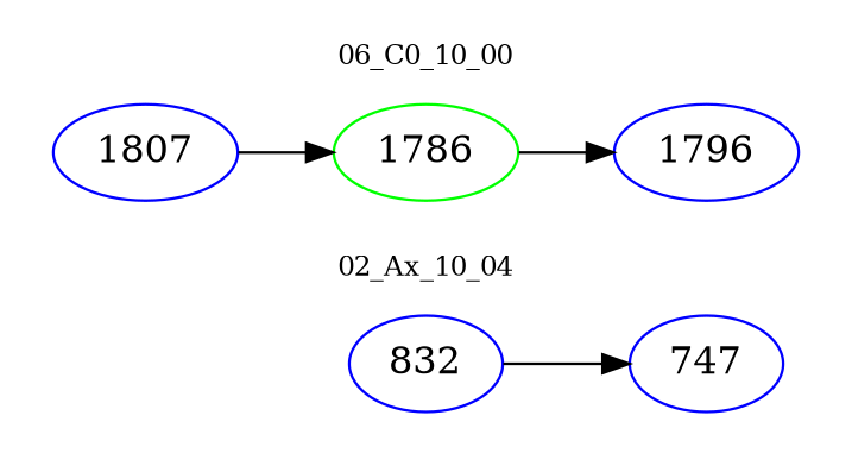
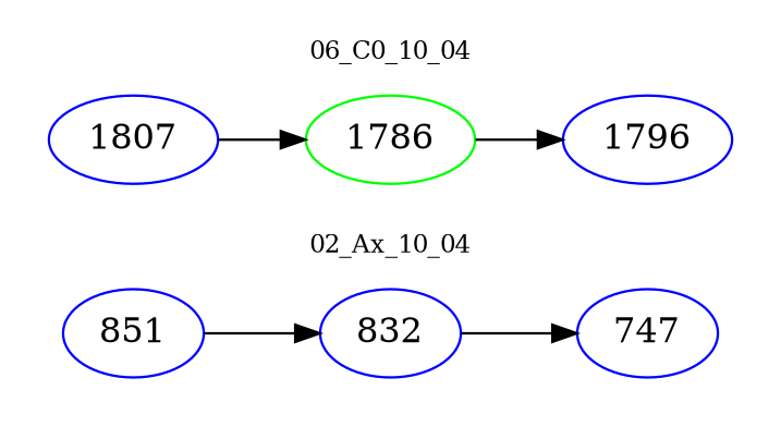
  digraph {
    rankdir=LR
    node [color=blue]
    edge [color=black]
+   n1 [label=851]
    n2 [label=832]
    n3 [label=747]
    n4 [label=1807]
    n5 [color=green label=1786]
    n6 [label=1796]
    subgraph cluster_1 {
      color=white
      fontsize=10
      label="02_Ax_10_04"
+     n1
      n2
      n3
    }
    subgraph cluster_2 {
      color=white
      fontsize=10
-     label="06_C0_10_00"
+     label="06_C0_10_04"
      n4
      n5
      n6
    }
+   n1 -> n2
    n2 -> n3
    n4 -> n5
    n5 -> n6
  }
